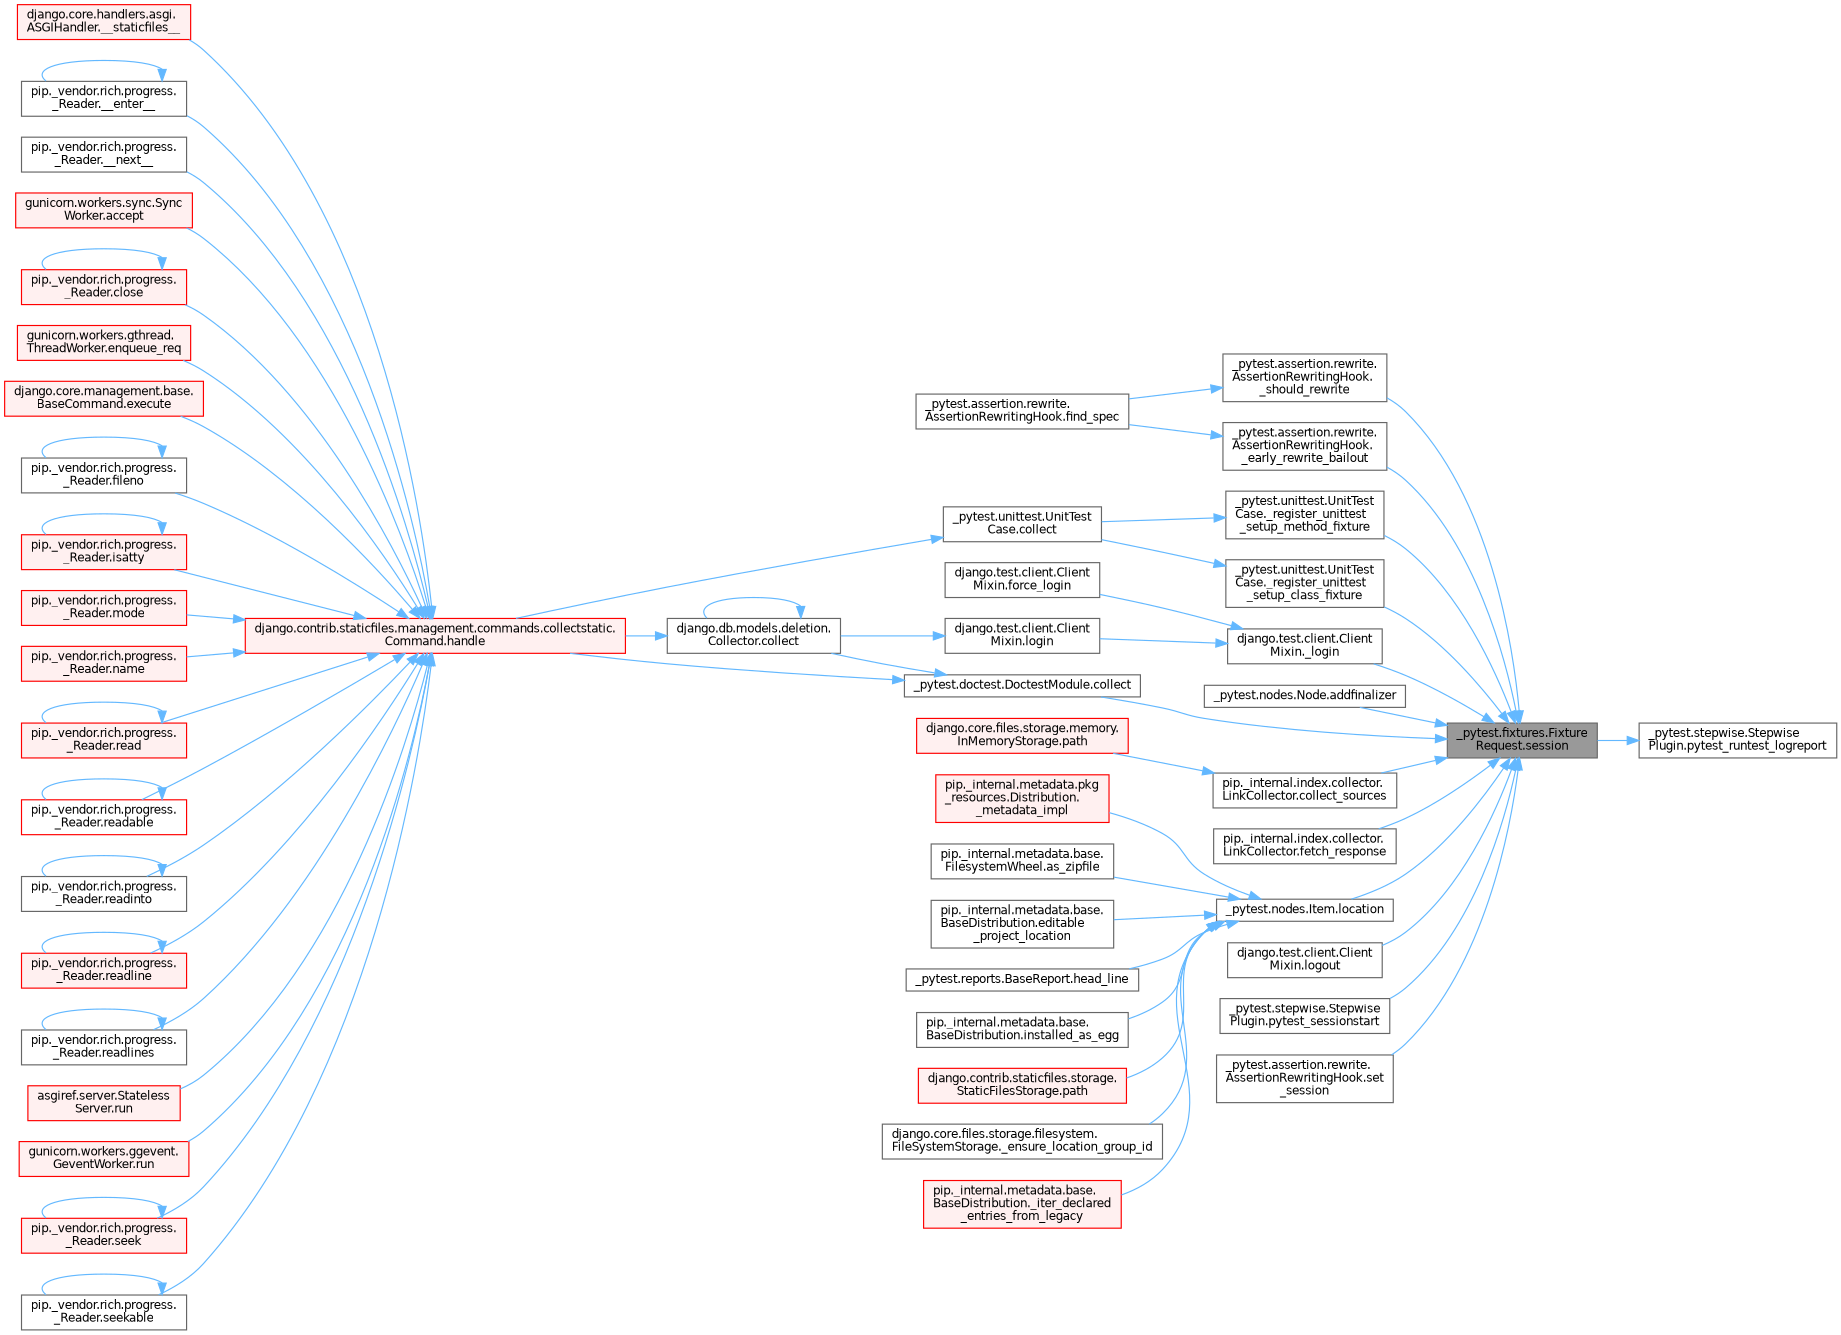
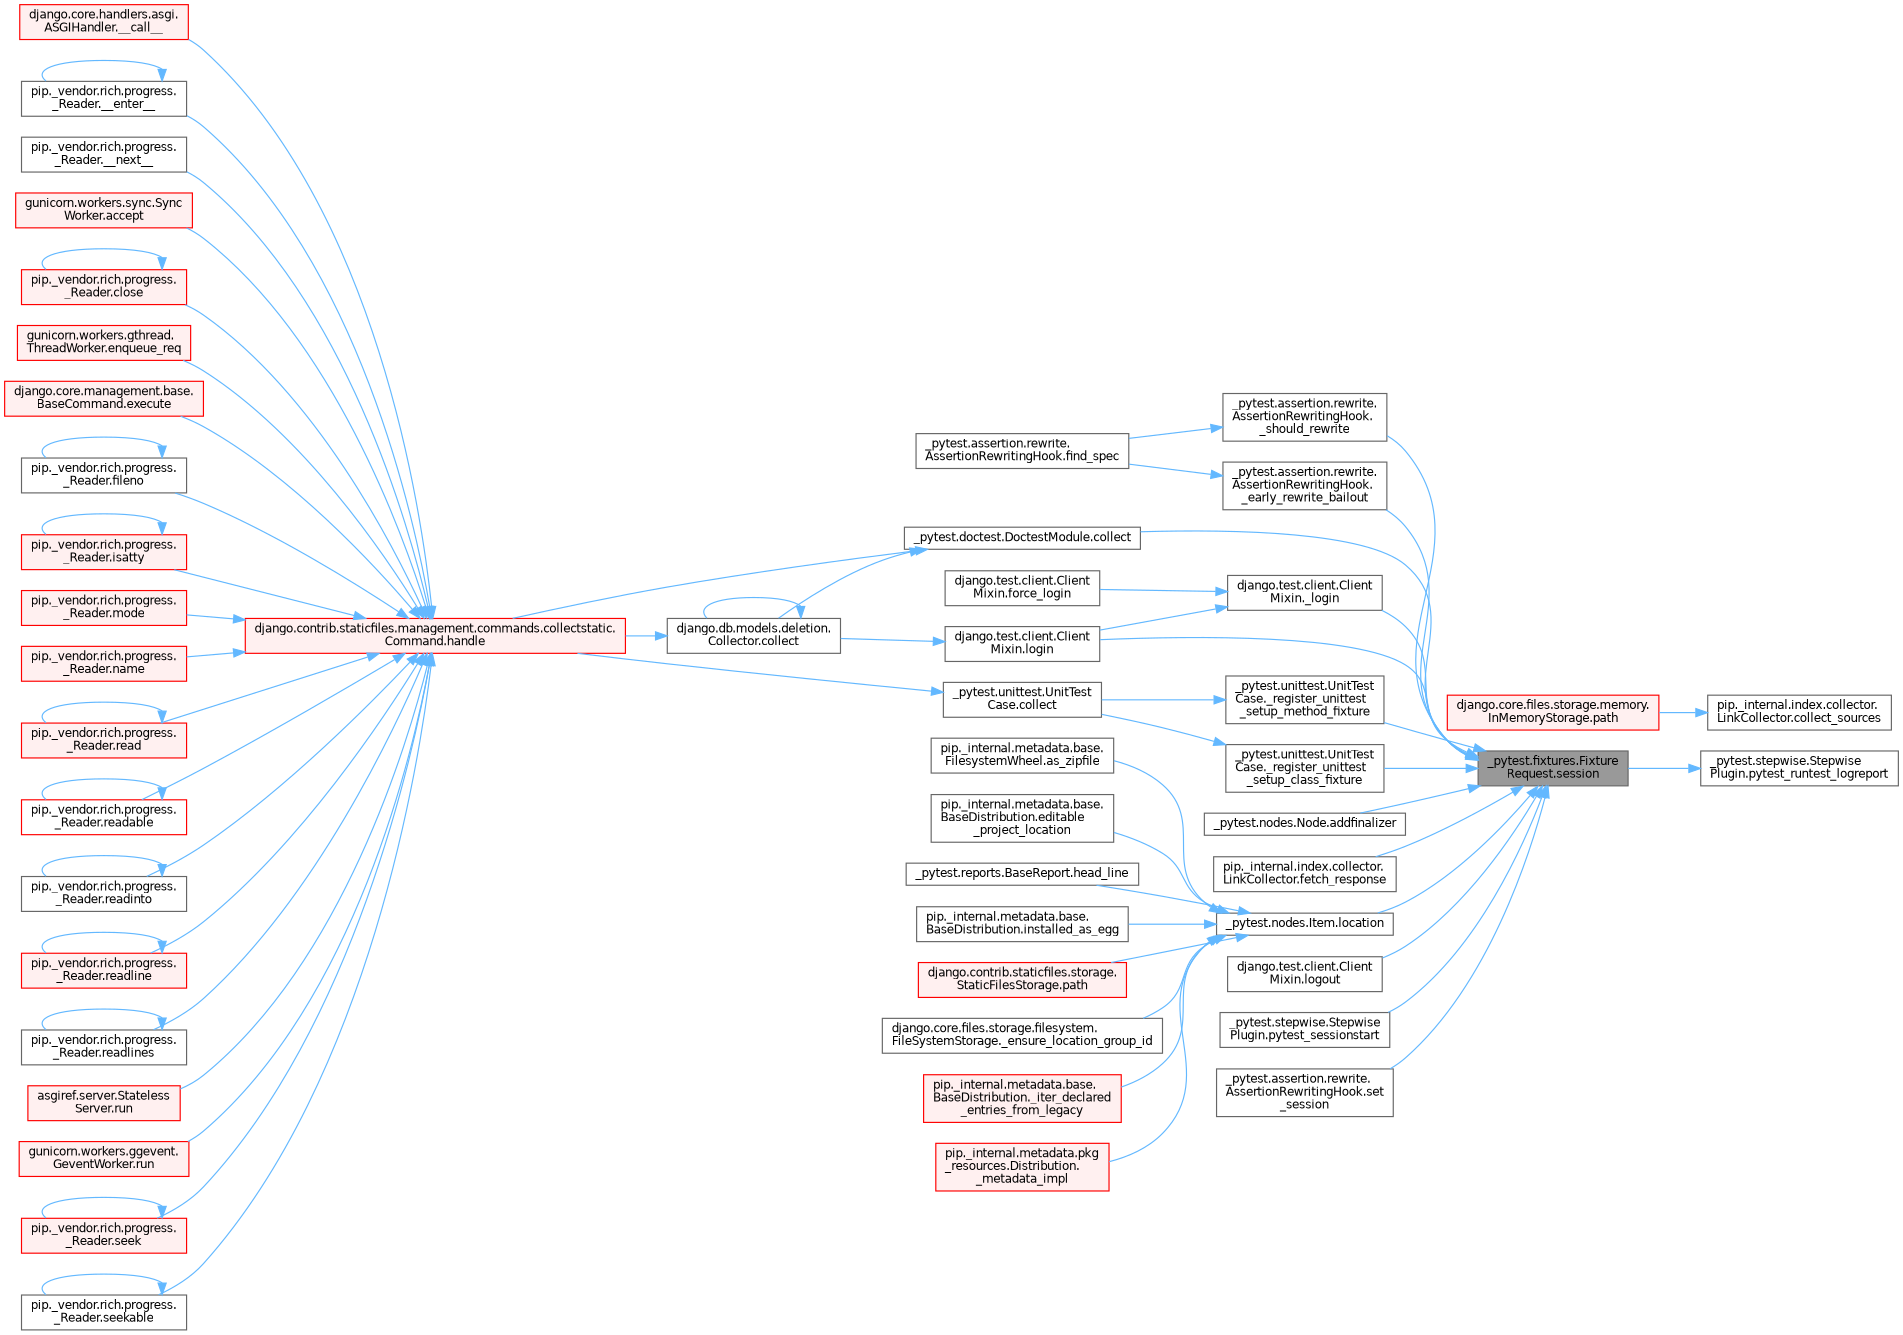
  digraph {
    rankdir=RL
    node [color=grey40 fillcolor=white fontname=Helvetica fontsize=10 shape=box style=filled]
    edge [color=steelblue1 dir=back fontname=Helvetica fontsize=10 labelfontname=Helvetica labelfontsize=10 style=solid]
    n1 [color=gray40 fillcolor=grey60 fontcolor=black height=0.2 label="_pytest.fixtures.Fixture\lRequest.session" width=0.4]
    n2 [height=0.2 label="_pytest.assertion.rewrite.\lAssertionRewritingHook.\l_early_rewrite_bailout" width=0.4]
    n3 [height=0.2 label="django.test.client.Client\lMixin._login" width=0.4]
    n4 [height=0.2 label="_pytest.unittest.UnitTest\lCase._register_unittest\l_setup_class_fixture" width=0.4]
    n5 [height=0.2 label="_pytest.unittest.UnitTest\lCase._register_unittest\l_setup_method_fixture" width=0.4]
    n6 [height=0.2 label="_pytest.assertion.rewrite.\lAssertionRewritingHook.\l_should_rewrite" width=0.4]
    n7 [height=0.2 label="_pytest.nodes.Node.addfinalizer" width=0.4]
    n8 [height=0.2 label="_pytest.doctest.DoctestModule.collect" width=0.4]
    n9 [height=0.2 label="pip._internal.index.collector.\lLinkCollector.collect_sources" width=0.4]
    n10 [height=0.2 label="pip._internal.index.collector.\lLinkCollector.fetch_response" width=0.4]
    n11 [height=0.2 label="_pytest.nodes.Item.location" width=0.4]
    n12 [height=0.2 label="django.test.client.Client\lMixin.logout" width=0.4]
    n13 [height=0.2 label="_pytest.stepwise.Stepwise\lPlugin.pytest_sessionstart" width=0.4]
    n14 [height=0.2 label="_pytest.assertion.rewrite.\lAssertionRewritingHook.set\l_session" width=0.4]
    n15 [height=0.2 label="_pytest.assertion.rewrite.\lAssertionRewritingHook.find_spec" width=0.4]
    n16 [height=0.2 label="django.test.client.Client\lMixin.force_login" width=0.4]
    n17 [height=0.2 label="django.test.client.Client\lMixin.login" width=0.4]
    n18 [height=0.2 label="_pytest.unittest.UnitTest\lCase.collect" width=0.4]
    n19 [height=0.2 label="django.db.models.deletion.\lCollector.collect" width=0.4]
    n20 [color=red fillcolor="#FFF0F0" height=0.2 label="django.contrib.staticfiles.management.commands.collectstatic.\lCommand.handle" width=0.4]
    n21 [color=red fillcolor="#FFF0F0" height=0.2 label="django.core.files.storage.memory.\lInMemoryStorage.path" width=0.4]
    n22 [height=0.2 label="django.core.files.storage.filesystem.\lFileSystemStorage._ensure_location_group_id" width=0.4]
    n23 [color=red fillcolor="#FFF0F0" height=0.2 label="pip._internal.metadata.base.\lBaseDistribution._iter_declared\l_entries_from_legacy" width=0.4]
    n24 [color=red fillcolor="#FFF0F0" height=0.2 label="pip._internal.metadata.pkg\l_resources.Distribution.\l_metadata_impl" width=0.4]
    n25 [height=0.2 label="pip._internal.metadata.base.\lFilesystemWheel.as_zipfile" width=0.4]
    n26 [height=0.2 label="pip._internal.metadata.base.\lBaseDistribution.editable\l_project_location" width=0.4]
    n27 [height=0.2 label="_pytest.reports.BaseReport.head_line" width=0.4]
    n28 [height=0.2 label="pip._internal.metadata.base.\lBaseDistribution.installed_as_egg" width=0.4]
    n29 [color=red fillcolor="#FFF0F0" height=0.2 label="django.contrib.staticfiles.storage.\lStaticFilesStorage.path" width=0.4]
    n30 [height=0.2 label="_pytest.stepwise.Stepwise\lPlugin.pytest_runtest_logreport" width=0.4]
-   n31 [color=red fillcolor="#FFF0F0" height=0.2 label="django.core.handlers.asgi.\lASGIHandler.__staticfiles__" width=0.4]
+   n31 [color=red fillcolor="#FFF0F0" height=0.2 label="django.core.handlers.asgi.\lASGIHandler.__call__" width=0.4]
    n32 [height=0.2 label="pip._vendor.rich.progress.\l_Reader.__enter__" width=0.4]
    n33 [height=0.2 label="pip._vendor.rich.progress.\l_Reader.__next__" width=0.4]
    n34 [color=red fillcolor="#FFF0F0" height=0.2 label="gunicorn.workers.sync.Sync\lWorker.accept" width=0.4]
    n35 [color=red fillcolor="#FFF0F0" height=0.2 label="pip._vendor.rich.progress.\l_Reader.close" width=0.4]
    n36 [color=red fillcolor="#FFF0F0" height=0.2 label="gunicorn.workers.gthread.\lThreadWorker.enqueue_req" width=0.4]
    n37 [color=red fillcolor="#FFF0F0" height=0.2 label="django.core.management.base.\lBaseCommand.execute" width=0.4]
    n38 [height=0.2 label="pip._vendor.rich.progress.\l_Reader.fileno" width=0.4]
    n39 [color=red fillcolor="#FFF0F0" height=0.2 label="pip._vendor.rich.progress.\l_Reader.isatty" width=0.4]
    n40 [color=red fillcolor="#FFF0F0" height=0.2 label="pip._vendor.rich.progress.\l_Reader.mode" width=0.4]
    n41 [color=red fillcolor="#FFF0F0" height=0.2 label="pip._vendor.rich.progress.\l_Reader.name" width=0.4]
    n42 [color=red fillcolor="#FFF0F0" height=0.2 label="pip._vendor.rich.progress.\l_Reader.read" width=0.4]
    n43 [color=red height=0.2 label="pip._vendor.rich.progress.\l_Reader.readable" width=0.4]
    n44 [height=0.2 label="pip._vendor.rich.progress.\l_Reader.readinto" width=0.4]
    n45 [color=red fillcolor="#FFF0F0" height=0.2 label="pip._vendor.rich.progress.\l_Reader.readline" width=0.4]
    n46 [height=0.2 label="pip._vendor.rich.progress.\l_Reader.readlines" width=0.4]
    n47 [color=red fillcolor="#FFF0F0" height=0.2 label="asgiref.server.Stateless\lServer.run" width=0.4]
    n48 [color=red fillcolor="#FFF0F0" height=0.2 label="gunicorn.workers.ggevent.\lGeventWorker.run" width=0.4]
    n49 [color=red fillcolor="#FFF0F0" height=0.2 label="pip._vendor.rich.progress.\l_Reader.seek" width=0.4]
    n50 [height=0.2 label="pip._vendor.rich.progress.\l_Reader.seekable" width=0.4]
    n1 -> n2
    n1 -> n3
    n1 -> n4
    n1 -> n5
    n1 -> n6
    n1 -> n7
    n1 -> n8
-   n1 -> n9
+   n1 -> n17
    n1 -> n10
    n1 -> n11
    n1 -> n12
    n1 -> n13
    n1 -> n14
    n2 -> n15
    n3 -> n16
    n3 -> n17
    n4 -> n18
    n5 -> n18
    n6 -> n15
    n8 -> n19
    n8 -> n20
    n9 -> n21
    n11 -> n22
    n11 -> n23
    n11 -> n24
    n11 -> n25
    n11 -> n26
    n11 -> n27
    n11 -> n28
    n11 -> n29
    n17 -> n19
    n18 -> n20
    n19 -> n19
    n19 -> n20
    n20 -> n31
    n20 -> n32
    n20 -> n33
    n20 -> n34
    n20 -> n35
    n20 -> n36
    n20 -> n37
    n20 -> n38
    n20 -> n39
    n20 -> n40
    n20 -> n41
    n20 -> n42
    n20 -> n43
    n20 -> n44
    n20 -> n45
    n20 -> n46
    n20 -> n47
    n20 -> n48
    n20 -> n49
    n20 -> n50
    n30 -> n1
    n32 -> n32
    n35 -> n35
    n38 -> n38
    n39 -> n39
    n42 -> n42
    n43 -> n43
    n44 -> n44
    n45 -> n45
    n46 -> n46
    n49 -> n49
    n50 -> n50
  }
